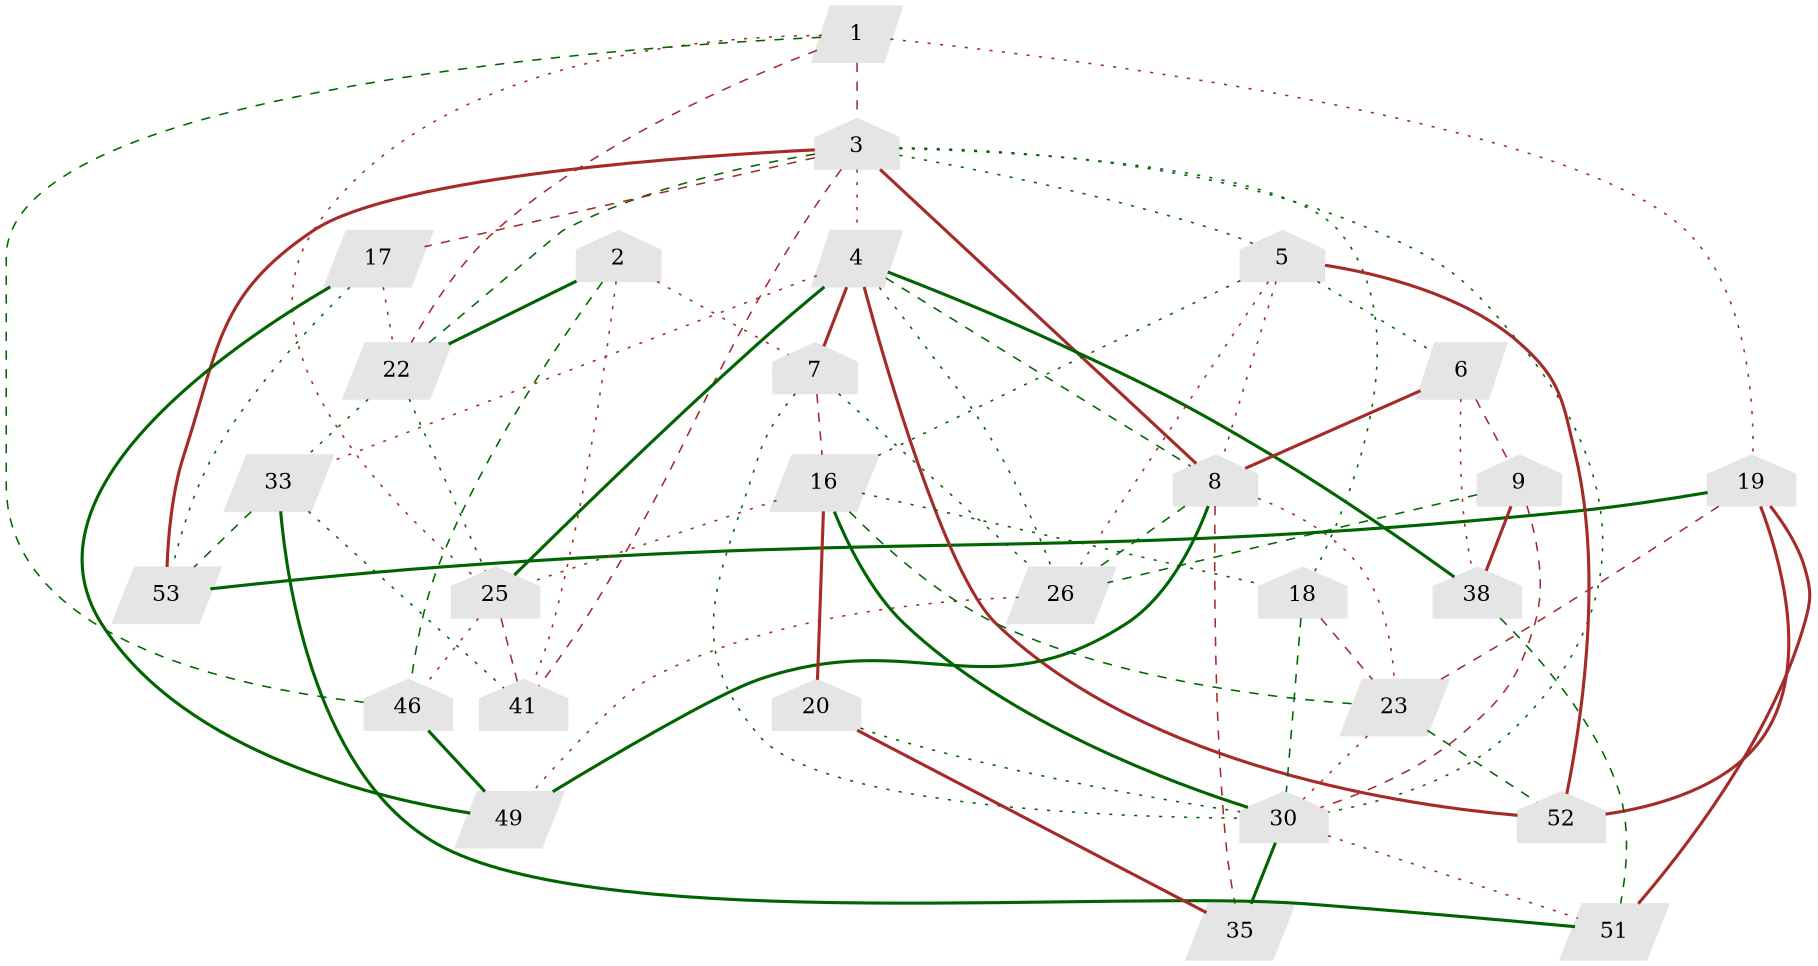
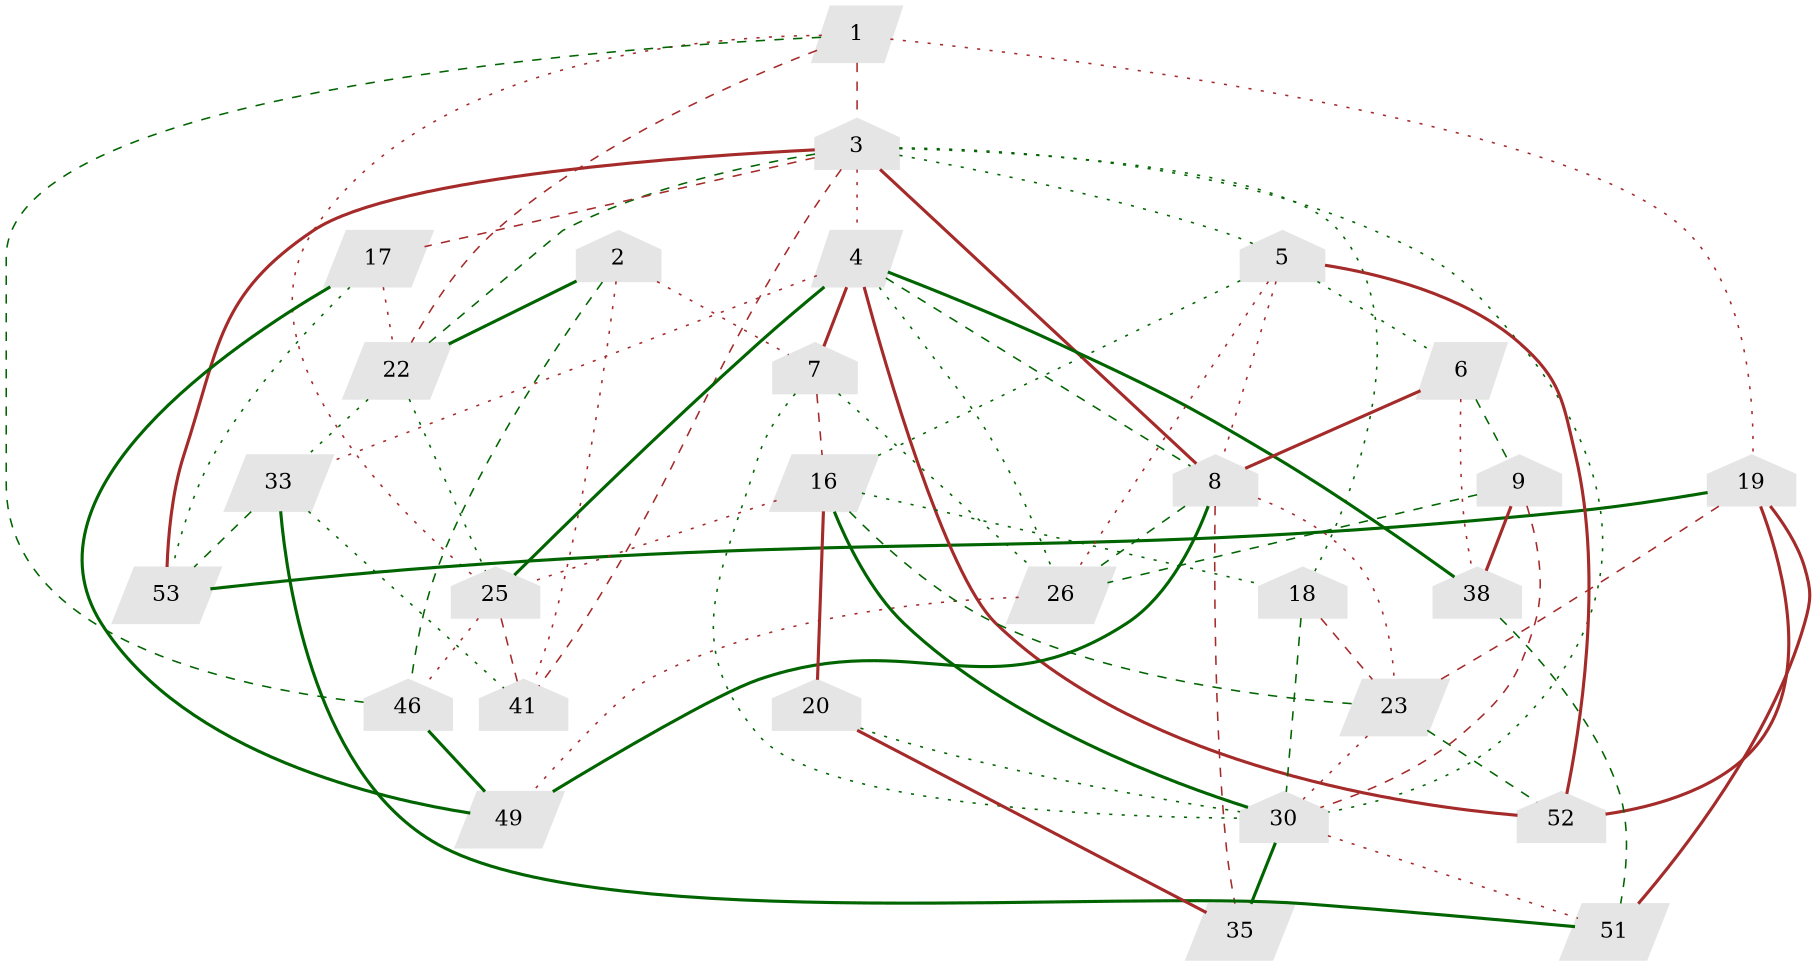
  graph {
    node [color=gray90 shape=house style=filled]
    edge [color=brown style=dotted]
    1 [shape=parallelogram super="+32"]
    3 [super="+24+27+10+12"]
    19 [super="+45"]
    22 [shape=parallelogram super="+31"]
    25 [super="+54"]
    46
    41
    4 [shape=parallelogram super="+15+36"]
    5 [super="+55"]
    8 [super="+21+40"]
    17 [shape=parallelogram]
    18
    30 [super="+34+47"]
    53 [shape=parallelogram]
    52
    23 [shape=parallelogram super="+50"]
    51 [shape=parallelogram]
    33 [shape=parallelogram super="+43"]
    49 [shape=parallelogram]
    7 [super="+14"]
    26 [shape=parallelogram super="+39"]
    16 [shape=parallelogram super="+29+37"]
    2
    38
    6 [shape=parallelogram]
    35 [shape=parallelogram]
    9
    20
    1 -- 3 [style=dashed weight=3]
    1 -- 19 [weight=2]
    1 -- 22 [style=dashed]
    1 -- 25
    1 -- 46 [color=darkgreen style=dashed]
    3 -- 22 [color=darkgreen style=dashed]
    3 -- 41 [style=dashed]
    3 -- 4 [weight=2]
    3 -- 5 [color=darkgreen]
    3 -- 8 [style=bold weight=2]
    3 -- 17 [style=dashed]
    3 -- 18 [color=darkgreen]
    3 -- 30 [color=darkgreen]
    3 -- 53 [style=bold]
    19 -- 53 [color=darkgreen style=bold]
    19 -- 52 [style=bold]
    19 -- 23 [style=dashed]
    19 -- 51 [style=bold]
    22 -- 25 [color=darkgreen]
    22 -- 33 [color=darkgreen]
    25 -- 46
    25 -- 41 [style=dashed]
    46 -- 49 [color=darkgreen style=bold]
    4 -- 25 [color=darkgreen style=bold]
    4 -- 8 [color=darkgreen style=dashed]
    4 -- 52 [style=bold]
    4 -- 33 [weight=2]
    4 -- 7 [style=bold]
    4 -- 26 [color=darkgreen]
    4 -- 38 [color=darkgreen style=bold]
    5 -- 8
    5 -- 52 [style=bold]
    5 -- 26
    5 -- 16 [color=darkgreen]
    5 -- 6 [color=darkgreen]
    8 -- 23
    8 -- 49 [color=darkgreen style=bold]
    8 -- 26 [color=darkgreen style=dashed weight=2]
    8 -- 35 [style=dashed]
    17 -- 22
    17 -- 53 [color=darkgreen]
    17 -- 49 [color=darkgreen style=bold]
    18 -- 30 [color=darkgreen style=dashed]
    18 -- 23 [style=dashed]
    30 -- 51
    30 -- 35 [color=darkgreen style=bold weight=2]
    23 -- 30
    23 -- 52 [color=darkgreen style=dashed]
    33 -- 41 [color=darkgreen]
    33 -- 53 [color=darkgreen style=dashed]
    33 -- 51 [color=darkgreen style=bold]
    7 -- 30 [color=darkgreen]
    7 -- 26 [color=darkgreen weight=2]
    7 -- 16 [style=dashed]
    26 -- 49
    16 -- 25
    16 -- 18 [color=darkgreen]
    16 -- 30 [color=darkgreen style=bold]
    16 -- 23 [color=darkgreen style=dashed]
    16 -- 20 [style=bold weight=2]
    2 -- 22 [color=darkgreen style=bold]
    2 -- 46 [color=darkgreen style=dashed]
    2 -- 41
    2 -- 7
    38 -- 51 [color=darkgreen style=dashed]
    6 -- 8 [style=bold]
    6 -- 38
-   6 -- 9 [style=dashed]
+   6 -- 9 [color=darkgreen style=dashed]
    9 -- 30 [style=dashed]
    9 -- 26 [color=darkgreen style=dashed]
    9 -- 38 [style=bold]
    20 -- 30 [color=darkgreen]
    20 -- 35 [style=bold]
  }
